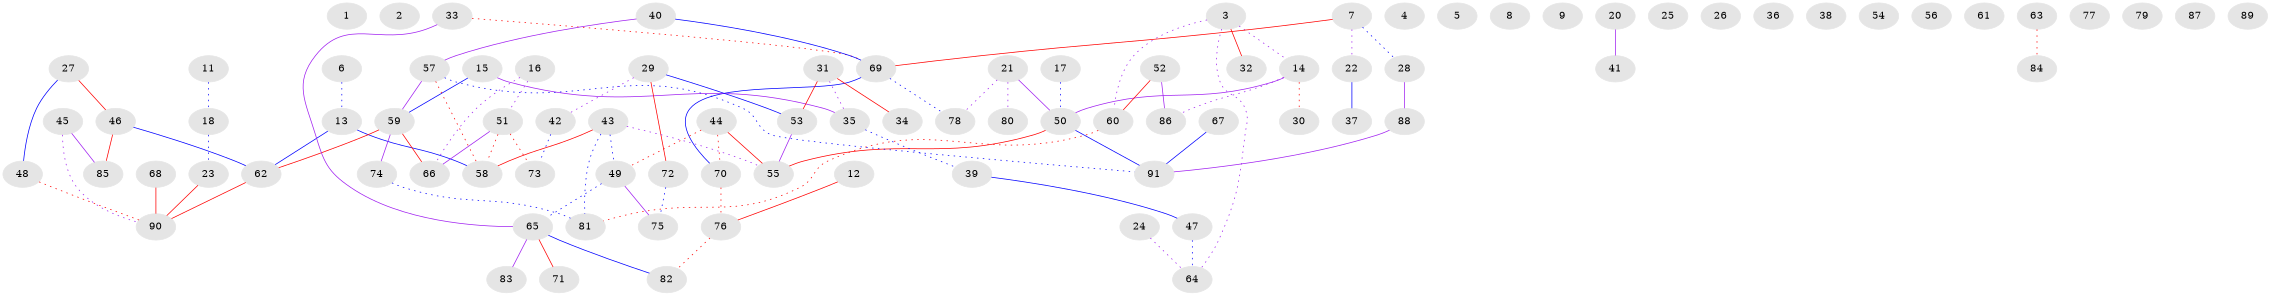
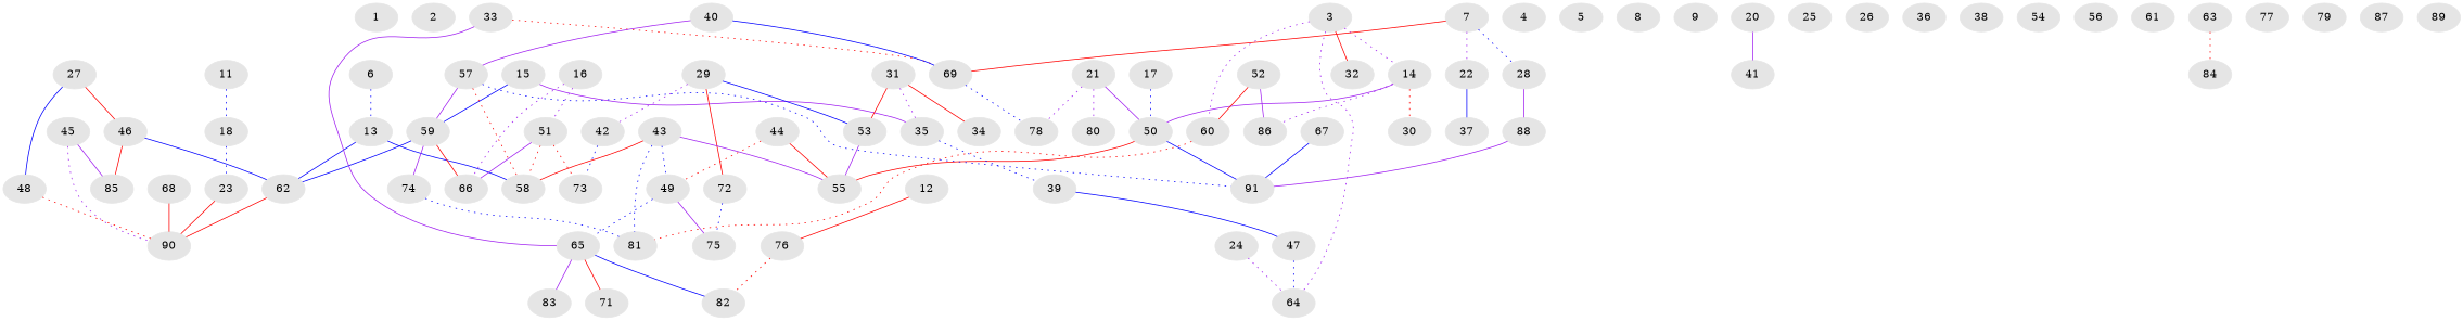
  graph {
    fontname="DejaVu Serif"
    node [color=gray90 fontname="DejaVu Serif" style=filled]
    edge [color=purple fontname="DejaVu Serif" style=solid]
    1
    2
    3
    14
    32
    60
    64
    30
    50
    86
    81
    4
    5
    6
    13
    58
    62
    7
    22
    28
    69
    37
    88
    78
-   70
    8
    9
    11
    18
    23
    12
    76
    82
    90
    55
    91
    15
    35
    59
    39
    66
    74
    16
    51
    73
    17
    68
    20
    41
    21
    80
    24
    25
    26
    27
    46
    48
    85
    29
    42
    53
    72
    75
    31
    34
    33
    65
    71
    83
    47
    36
    38
    40
    57
    43
    49
    44
    45
    52
    54
    56
    61
    63
    84
    67
    77
    79
    87
    89
    3 -- 14 [style=dotted]
    3 -- 32 [color=red]
    3 -- 60 [style=dotted]
    3 -- 64 [style=dotted]
    14 -- 30 [color=red style=dotted]
    14 -- 50
    14 -- 86 [style=dotted]
    60 -- 81 [color=red style=dotted]
    50 -- 55 [color=red]
    50 -- 91 [color=blue]
    6 -- 13 [color=blue style=dotted]
    13 -- 58 [color=blue]
    13 -- 62 [color=blue]
    62 -- 90 [color=red]
    7 -- 22 [style=dotted]
    7 -- 28 [color=blue style=dotted]
    7 -- 69 [color=red]
    22 -- 37 [color=blue]
    28 -- 88
    69 -- 78 [color=blue style=dotted]
-   69 -- 70 [color=blue]
    88 -- 91
-   70 -- 76 [color=red style=dotted]
    11 -- 18 [color=blue style=dotted]
    18 -- 23 [color=blue style=dotted]
    23 -- 90 [color=red]
    12 -- 76 [color=red]
    76 -- 82 [color=red style=dotted]
    15 -- 35
    15 -- 59 [color=blue]
    35 -- 39 [color=blue style=dotted]
-   59 -- 62 [color=red]
+   59 -- 62 [color=blue]
    59 -- 66 [color=red]
    59 -- 74
    39 -- 47 [color=blue]
    74 -- 81 [color=blue style=dotted]
    16 -- 66 [style=dotted]
    16 -- 51 [style=dotted]
    51 -- 58 [color=red style=dotted]
    51 -- 66
    51 -- 73 [color=red style=dotted]
    17 -- 50 [color=blue style=dotted]
    68 -- 90 [color=red]
    20 -- 41
    21 -- 50
    21 -- 78 [style=dotted]
    21 -- 80 [style=dotted]
    24 -- 64 [style=dotted]
    27 -- 46 [color=red]
    27 -- 48 [color=blue]
    46 -- 62 [color=blue]
    46 -- 85 [color=red]
    48 -- 90 [color=red style=dotted]
    29 -- 42 [style=dotted]
    29 -- 53 [color=blue]
    29 -- 72 [color=red]
    42 -- 73 [color=blue style=dotted]
    53 -- 55
    72 -- 75 [color=blue style=dotted]
    31 -- 35 [style=dotted]
    31 -- 53 [color=red]
    31 -- 34 [color=red]
    33 -- 69 [color=red style=dotted]
    33 -- 65
    65 -- 82 [color=blue]
    65 -- 71 [color=red]
    65 -- 83
    47 -- 64 [color=blue style=dotted]
    40 -- 69 [color=blue]
    40 -- 57
    57 -- 58 [color=red style=dotted]
    57 -- 91 [color=blue style=dotted]
    57 -- 59
    43 -- 81 [color=blue style=dotted]
    43 -- 58 [color=red]
-   43 -- 55 [style=dotted]
+   43 -- 55
    43 -- 49 [color=blue style=dotted]
    49 -- 75
    49 -- 65 [color=blue style=dotted]
-   44 -- 70 [color=red style=dotted]
    44 -- 55 [color=red]
    44 -- 49 [color=red style=dotted]
    45 -- 90 [style=dotted]
    45 -- 85
    52 -- 60 [color=red]
    52 -- 86
    63 -- 84 [color=red style=dotted]
    67 -- 91 [color=blue]
  }
